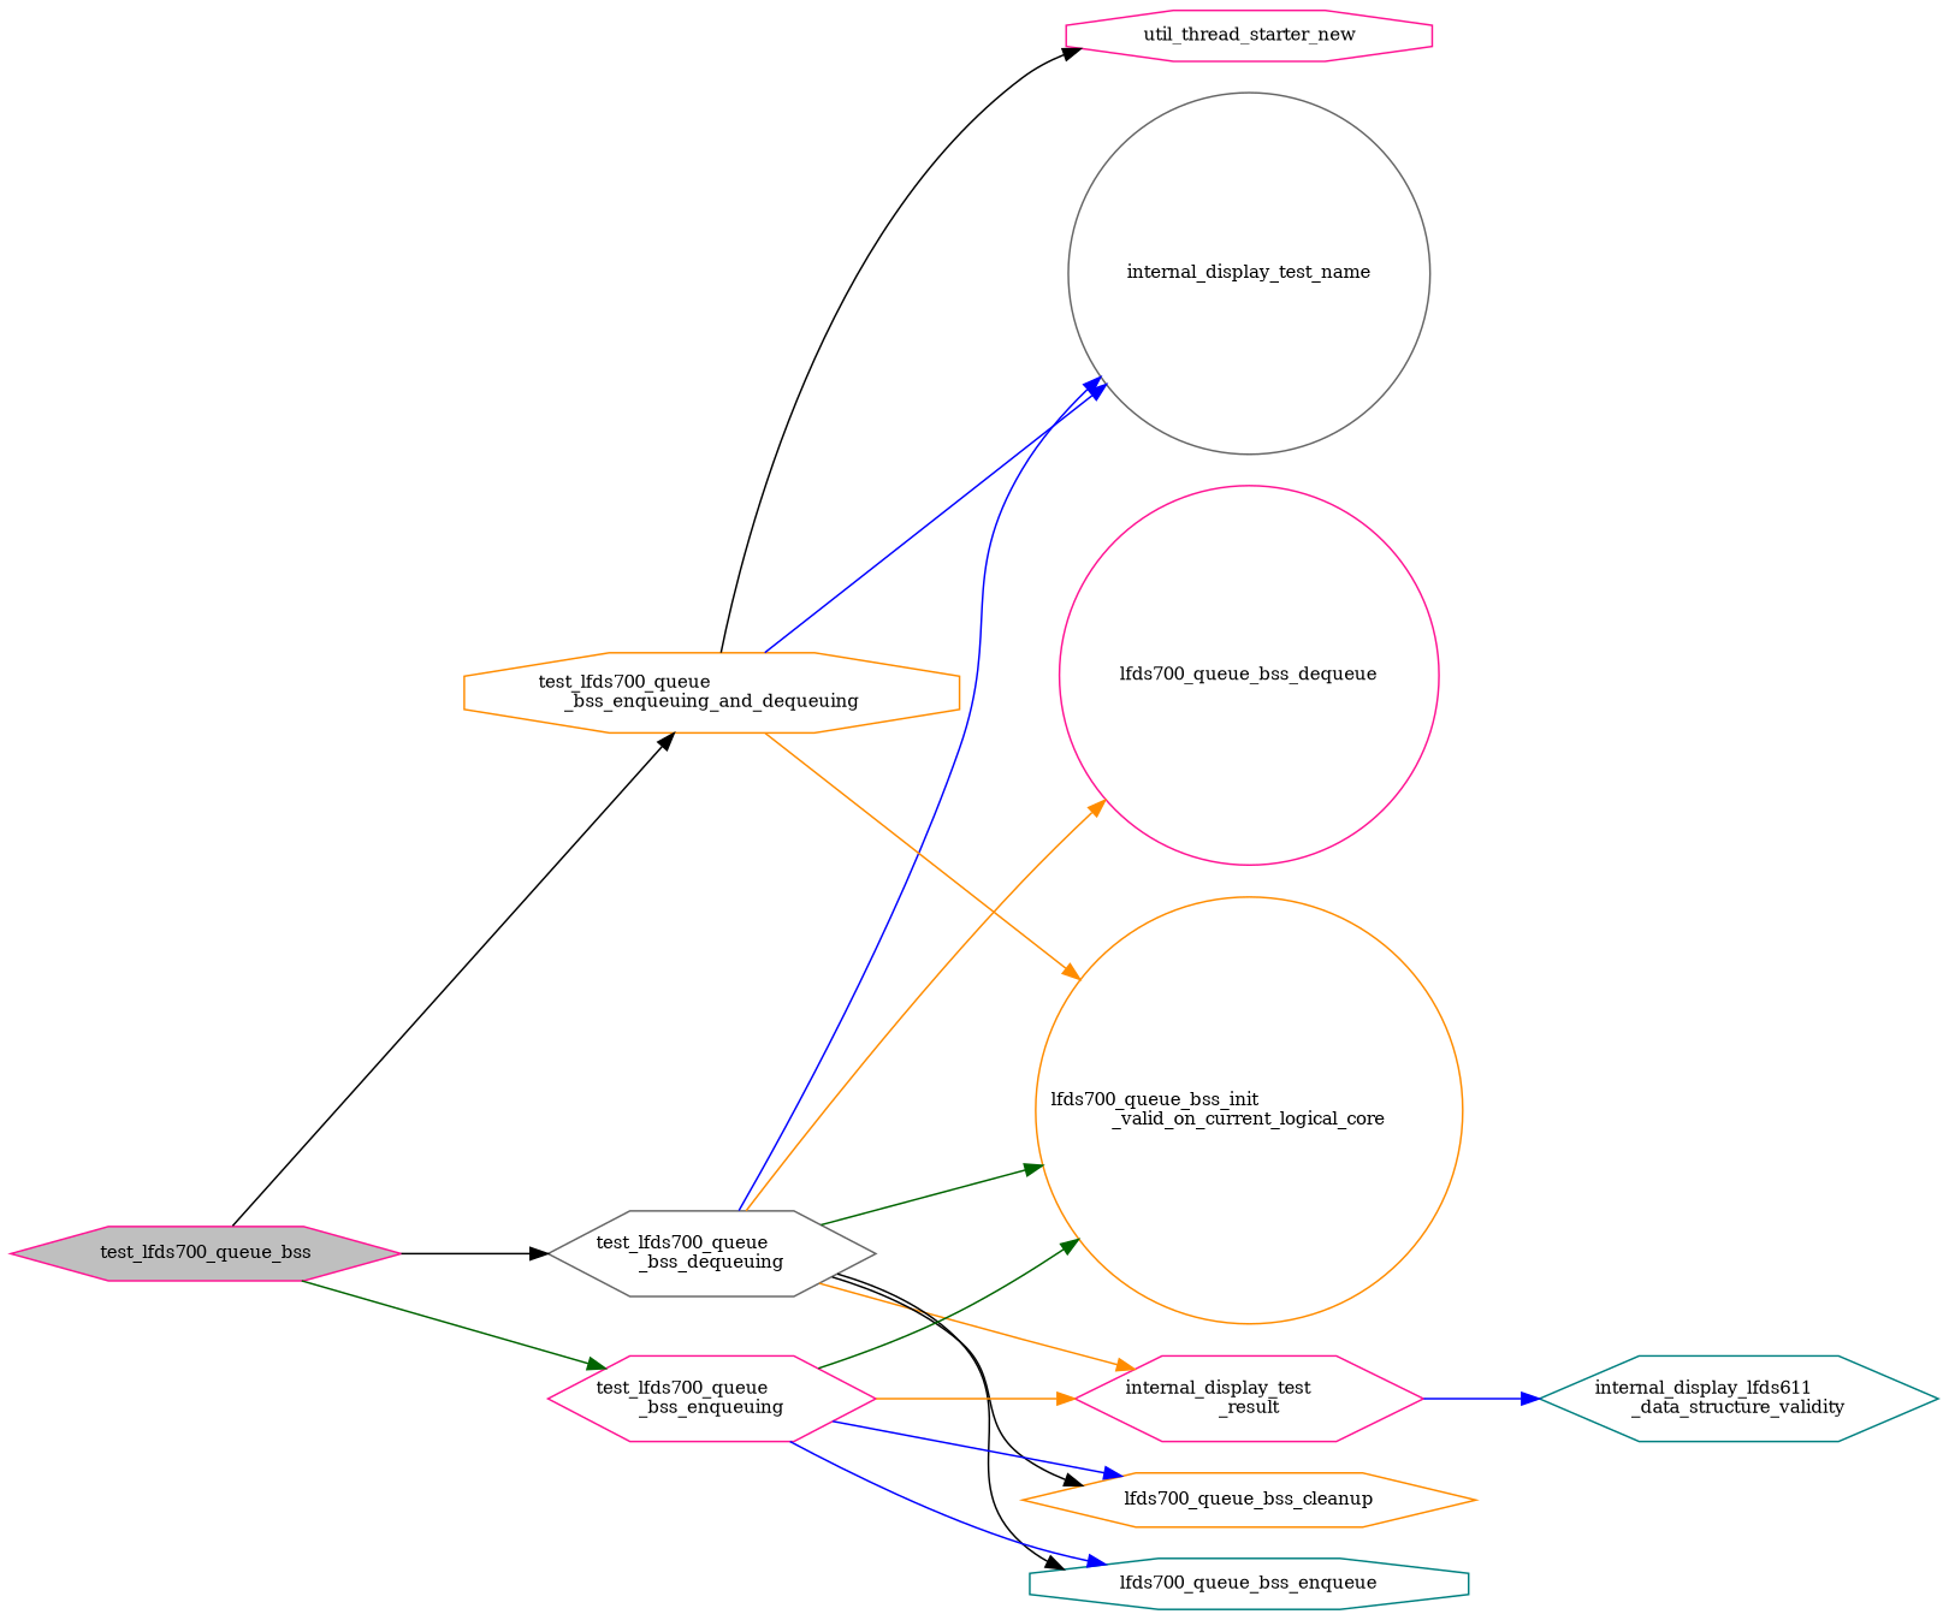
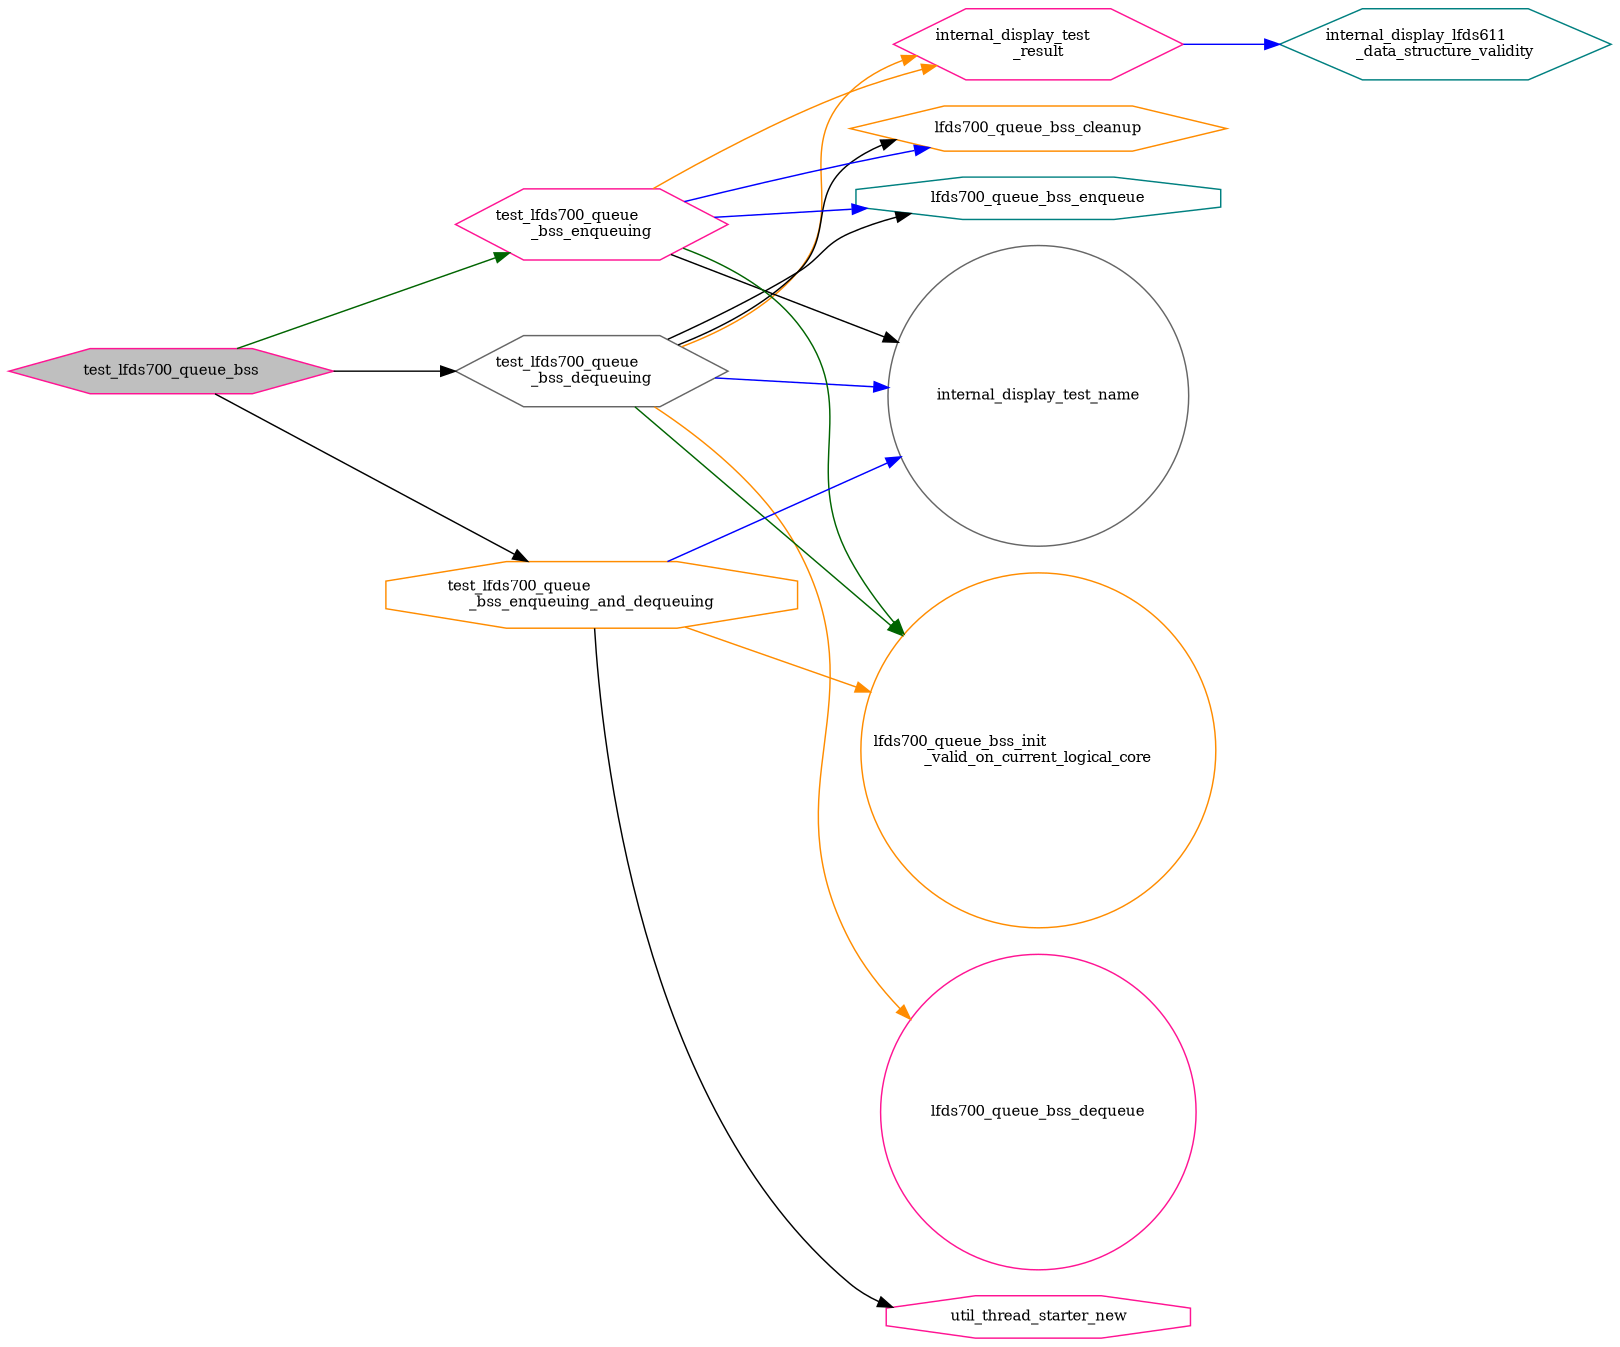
  digraph {
    fontname="DejaVu Serif"
    rankdir=LR
    node [color=deeppink fillcolor=white fontname="DejaVu Serif" fontsize=10 shape=hexagon style=filled]
    edge [color=black fontname="DejaVu Serif" fontsize=10 labelfontname=Helvetica labelfontsize=10 style=solid]
    n1 [fillcolor=grey75 fontcolor=black height=0.2 label=test_lfds700_queue_bss width=0.4]
    n2 [color=gray40 height=0.2 label="test_lfds700_queue\l_bss_dequeuing" width=0.4]
    n3 [height=0.2 label="test_lfds700_queue\l_bss_enqueuing" width=0.4]
    n4 [color=darkorange height=0.2 label="test_lfds700_queue\l_bss_enqueuing_and_dequeuing" shape=octagon width=0.4]
    n5 [color=gray40 height=0.2 label=internal_display_test_name shape=circle width=0.4]
    n6 [height=0.2 label="internal_display_test\l_result" width=0.4]
    n7 [color=darkorange height=0.2 label=lfds700_queue_bss_cleanup width=0.4]
    n8 [height=0.2 label=lfds700_queue_bss_dequeue shape=circle width=0.4]
    n9 [color=teal height=0.2 label=lfds700_queue_bss_enqueue shape=octagon width=0.4]
    n10 [color=darkorange height=0.2 label="lfds700_queue_bss_init\l_valid_on_current_logical_core" shape=circle width=0.4]
    n11 [height=0.2 label=util_thread_starter_new shape=octagon width=0.4]
    n12 [color=teal height=0.2 label="internal_display_lfds611\l_data_structure_validity" width=0.4]
    n1 -> n2
    n1 -> n3 [color=darkgreen]
    n1 -> n4
    n2 -> n5 [color=blue]
    n2 -> n6 [color=darkorange]
    n2 -> n7
    n2 -> n8 [color=darkorange]
    n2 -> n9
    n2 -> n10 [color=darkgreen]
+   n3 -> n5
    n3 -> n6 [color=darkorange]
    n3 -> n7 [color=blue]
    n3 -> n9 [color=blue]
    n3 -> n10 [color=darkgreen]
    n4 -> n5 [color=blue]
    n4 -> n10 [color=darkorange]
    n4 -> n11
    n6 -> n12 [color=blue]
  }
